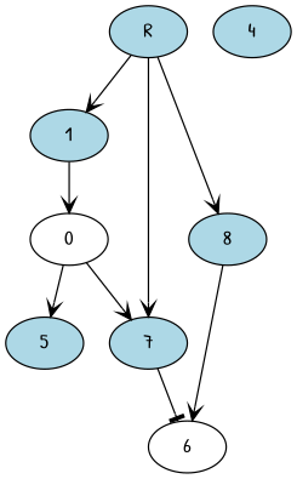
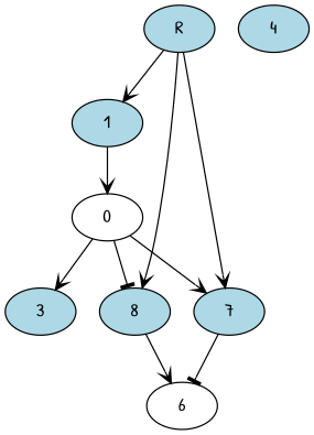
  digraph {
    fontname="Patrick Hand"
    node [fillcolor=lightblue fontname="Patrick Hand" style=filled]
    edge [arrowhead=vee fontname="Patrick Hand"]
    n1 [fillcolor=white label=0]
    1
-   5
+   5 [label=3]
    7
    8
    6 [fillcolor=white]
    4
    R
    n1 -> 5
    n1 -> 7
+   n1 -> 8 [arrowhead=tee]
    1 -> n1
    7 -> 6 [arrowhead=tee]
    8 -> 6
    R -> 1
    R -> 7
    R -> 8
  }
